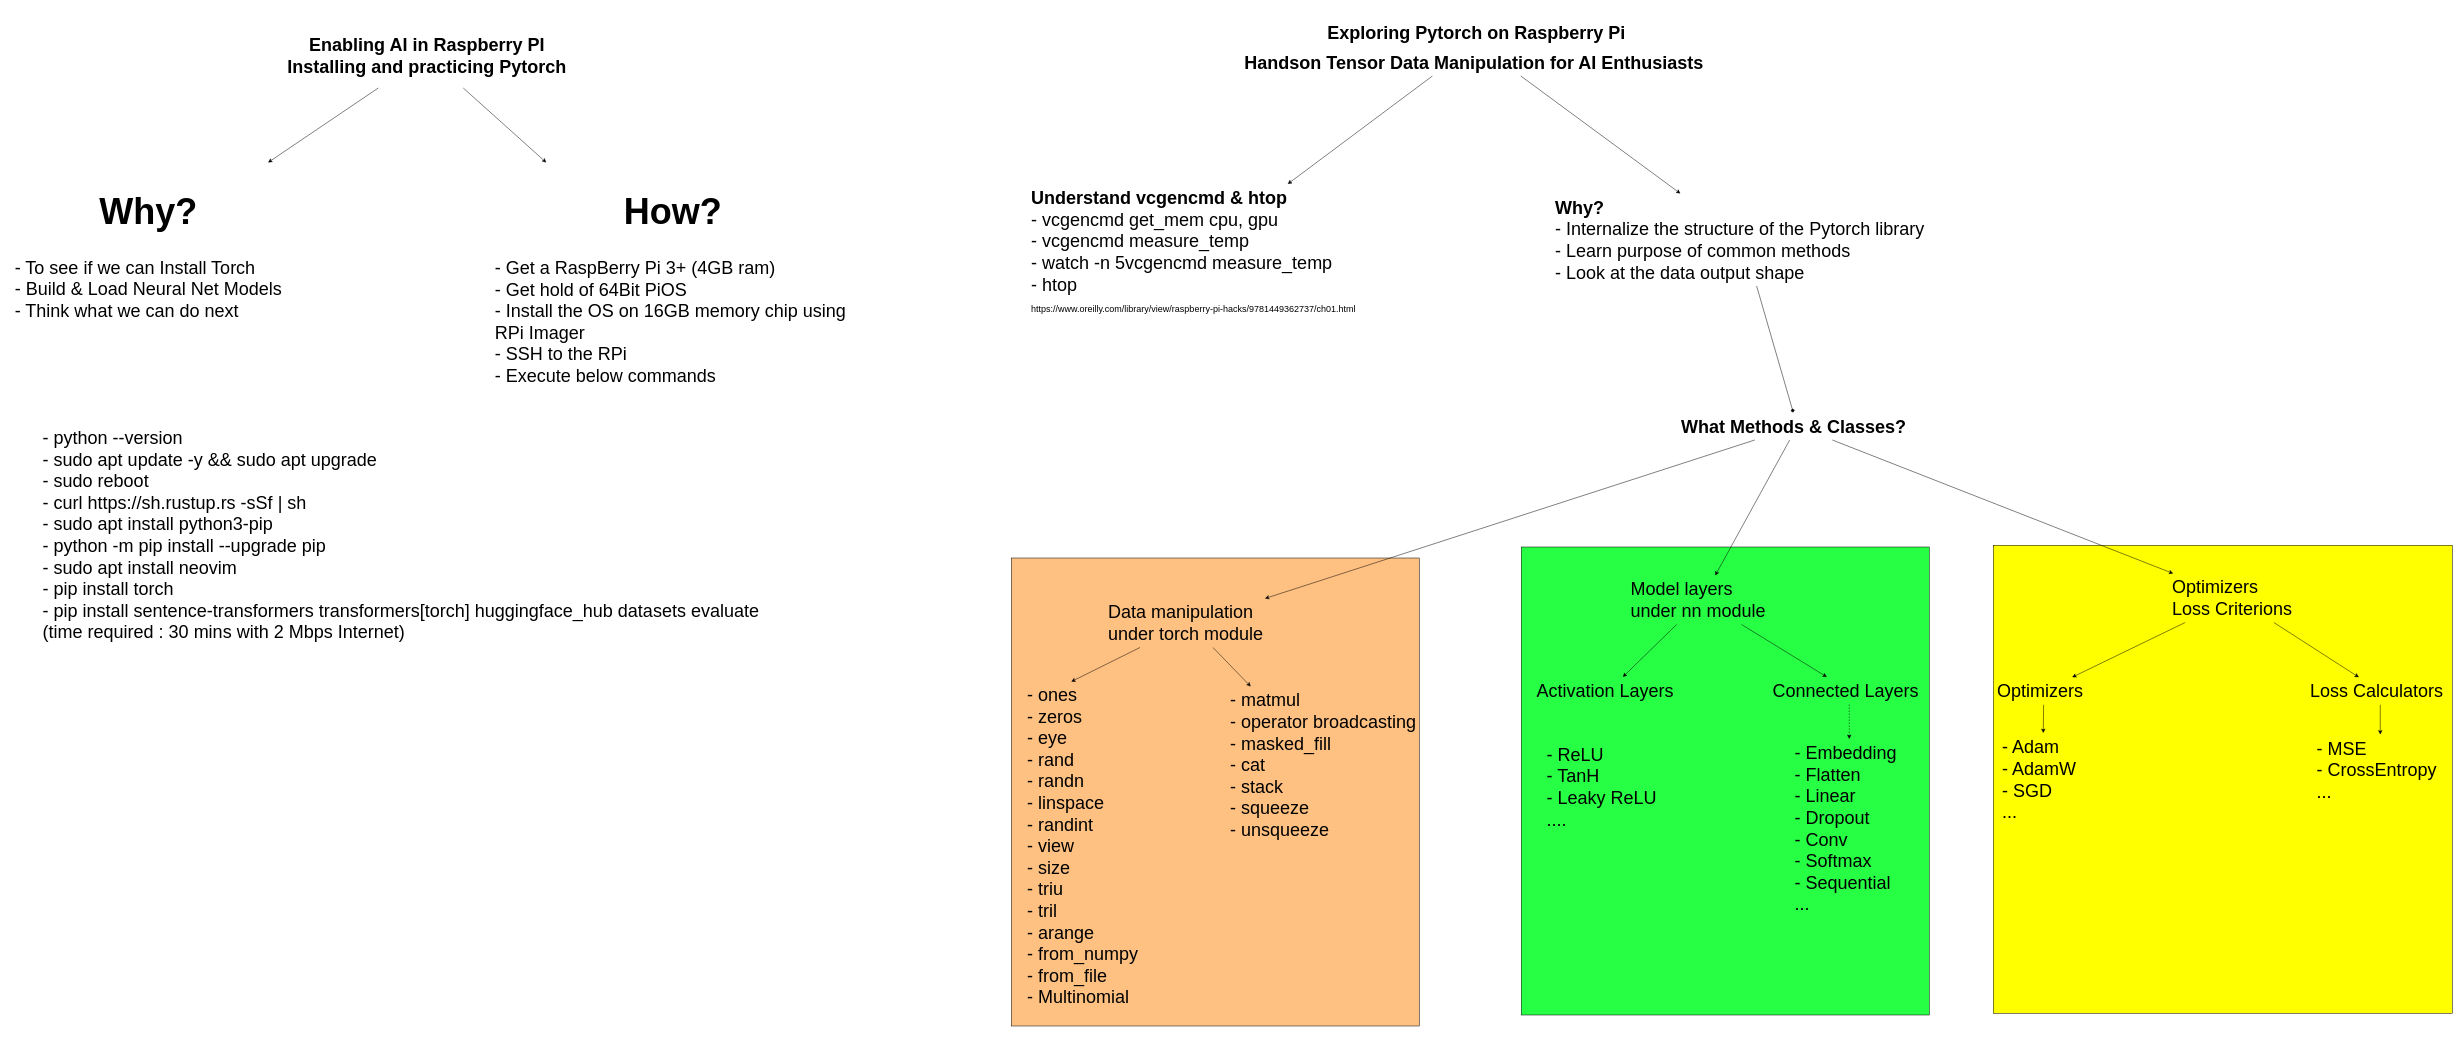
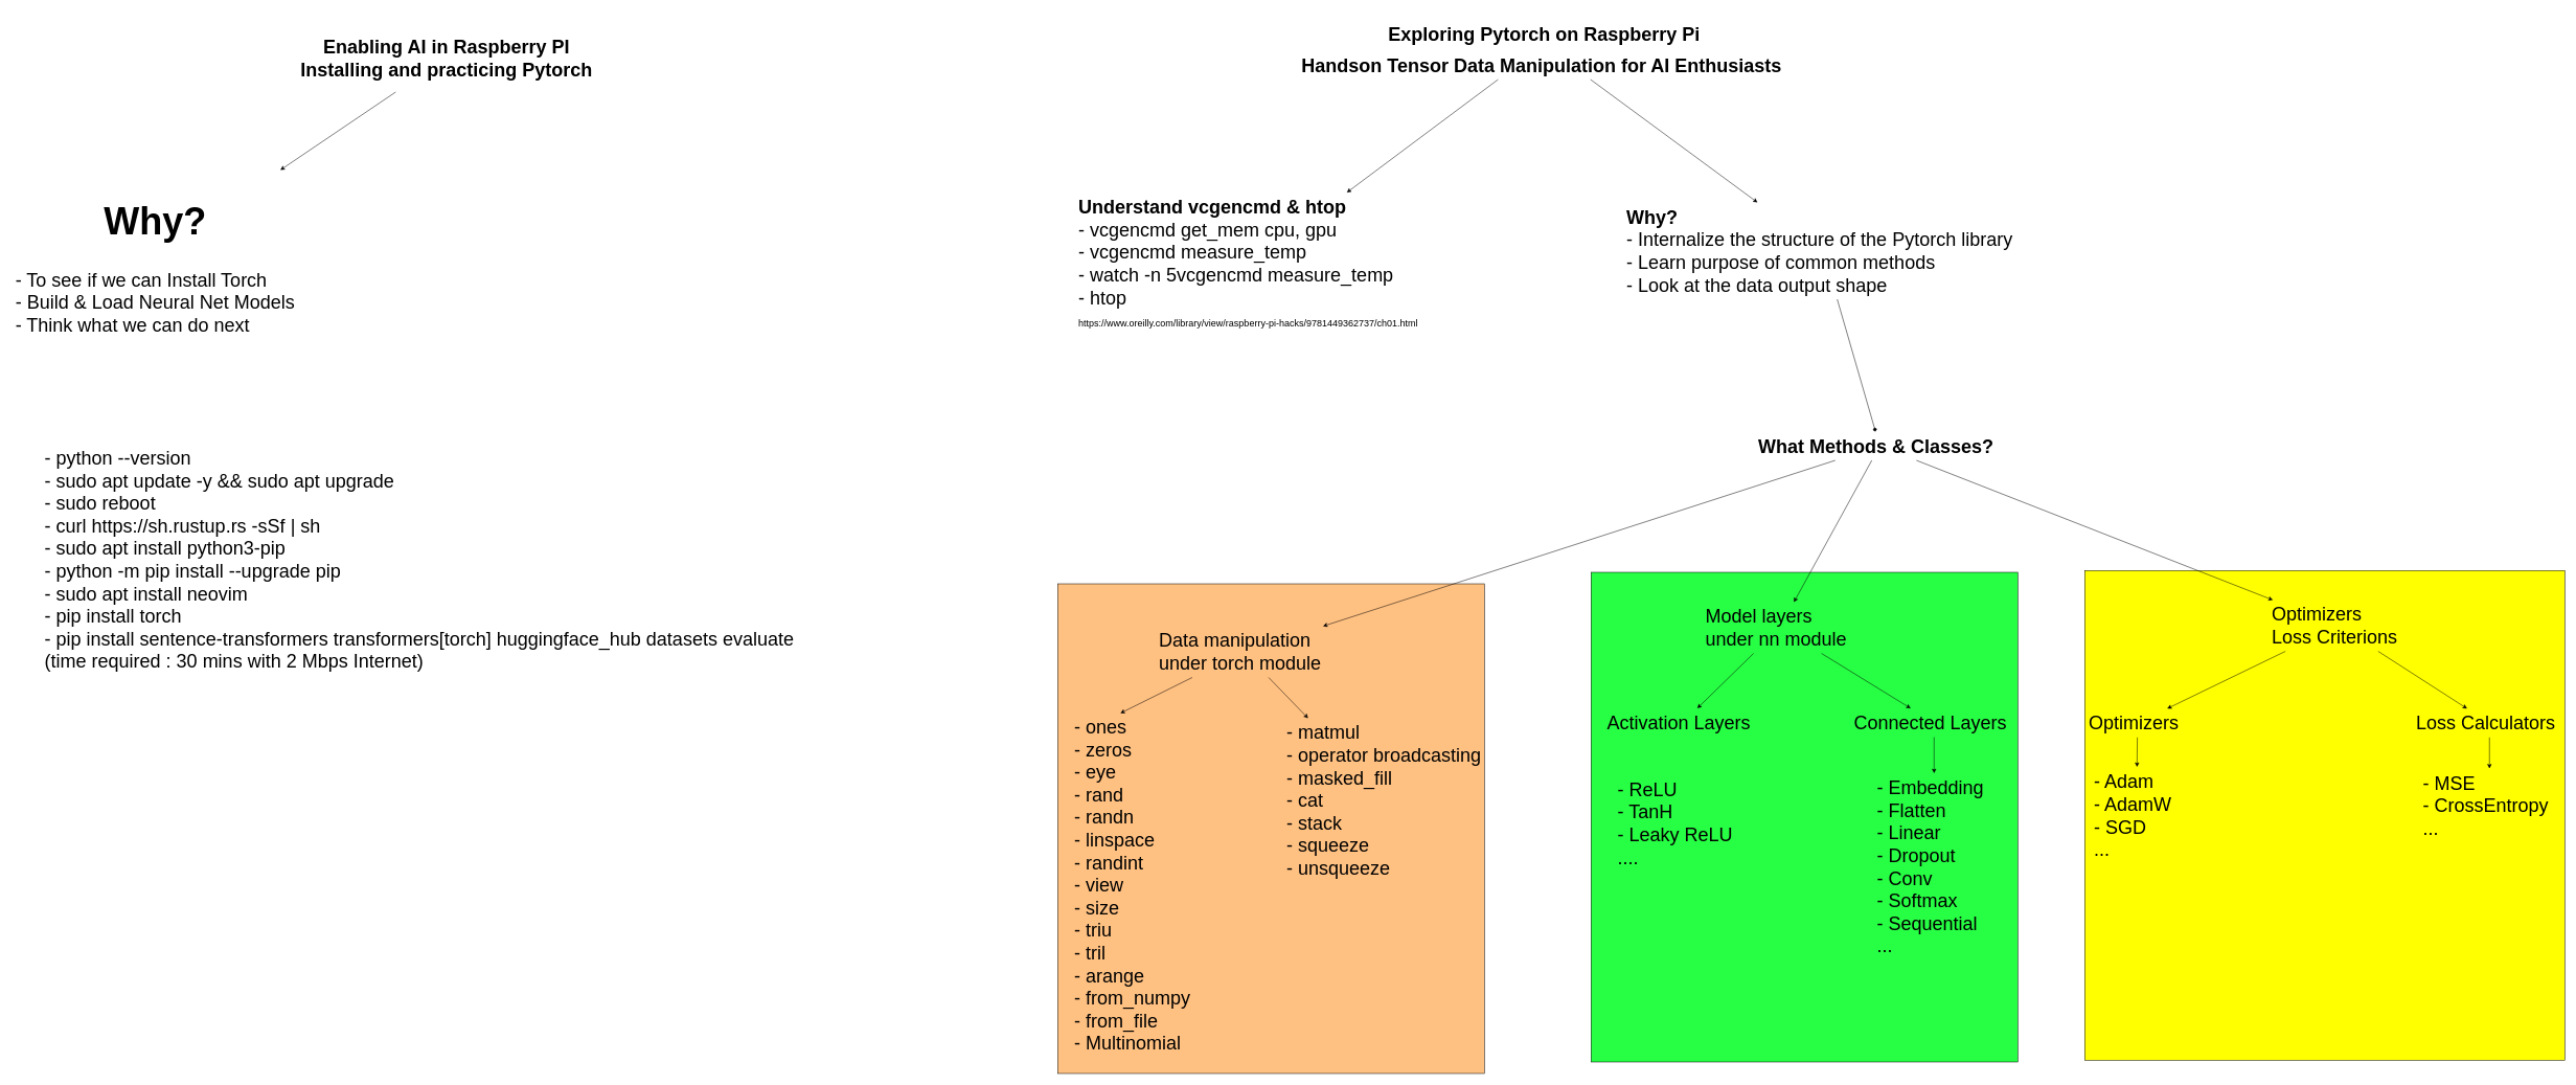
  <mxCell id="0" />
  <mxCell id="1" parent="0" />
  <mxCell id="2" value="" style="whiteSpace=wrap;html=1;fontSize=18;fillColor=#FFFF00;" vertex="1" parent="1"><mxGeometry x="3986" y="1089.5" width="918" height="936" as="geometry" /></mxCell>
  <mxCell id="3" value="" style="whiteSpace=wrap;html=1;fontSize=18;fillColor=#26FF43;" vertex="1" parent="1"><mxGeometry x="3042" y="1093" width="816" height="936" as="geometry" /></mxCell>
  <mxCell id="4" value="" style="whiteSpace=wrap;html=1;fontSize=18;fillColor=#FFC182;" vertex="1" parent="1"><mxGeometry x="2022" y="1115" width="816" height="936" as="geometry" /></mxCell>
  <mxCell id="5" value="" style="edgeStyle=none;html=1;fontSize=36;" edge="1" parent="1" source="7" target="8"><mxGeometry relative="1" as="geometry" /></mxCell>
- <mxCell id="6" style="edgeStyle=none;html=1;fontSize=36;" edge="1" parent="1" source="7" target="9"><mxGeometry relative="1" as="geometry" /></mxCell>
  <mxCell id="7" value="&lt;h1&gt;&lt;font style=&quot;font-size: 36px;&quot;&gt;Enabling AI in Raspberry PI&lt;br&gt;&lt;/font&gt;&lt;font style=&quot;font-size: 36px;&quot;&gt;Installing and practicing Pytorch&lt;/font&gt;&lt;/h1&gt;" style="text;html=1;align=center;verticalAlign=middle;resizable=0;points=[];autosize=1;strokeColor=none;fillColor=none;" vertex="1" parent="1"><mxGeometry x="565" y="44" width="576" height="131" as="geometry" /></mxCell>
  <mxCell id="8" value="&lt;h1&gt;Why?&lt;/h1&gt;&lt;div style=&quot;text-align: left;&quot;&gt;&lt;span style=&quot;background-color: initial;&quot;&gt;- To see if we can Install Torch&lt;/span&gt;&lt;/div&gt;&lt;div style=&quot;text-align: left;&quot;&gt;&lt;span style=&quot;background-color: initial;&quot;&gt;- Build &amp;amp; Load Neural Net Models&lt;/span&gt;&lt;/div&gt;&lt;div style=&quot;text-align: left;&quot;&gt;&lt;span style=&quot;background-color: initial;&quot;&gt;- Think what we can do next&lt;/span&gt;&lt;/div&gt;" style="text;html=1;align=center;verticalAlign=middle;resizable=0;points=[];autosize=1;strokeColor=none;fillColor=none;fontSize=36;" vertex="1" parent="1"><mxGeometry x="20" y="324" width="552" height="324" as="geometry" /></mxCell>
- <mxCell id="9" value="&lt;h1&gt;How?&lt;/h1&gt;&lt;div style=&quot;text-align: left;&quot;&gt;&lt;span style=&quot;background-color: initial;&quot;&gt;- Get a RaspBerry Pi 3+ (4GB ram)&lt;/span&gt;&lt;/div&gt;&lt;div style=&quot;text-align: left;&quot;&gt;&lt;span style=&quot;background-color: initial;&quot;&gt;- Get hold of 64Bit PiOS&lt;/span&gt;&lt;/div&gt;&lt;div style=&quot;text-align: left;&quot;&gt;&lt;span style=&quot;background-color: initial;&quot;&gt;- Install the OS on 16GB memory chip using&amp;nbsp;&lt;/span&gt;&lt;/div&gt;&lt;div style=&quot;text-align: left;&quot;&gt;&lt;span style=&quot;background-color: initial;&quot;&gt;RPi Imager&lt;/span&gt;&lt;/div&gt;&lt;div style=&quot;text-align: left;&quot;&gt;&lt;span style=&quot;background-color: initial;&quot;&gt;- SSH to the RPi&lt;/span&gt;&lt;/div&gt;&lt;div style=&quot;text-align: left;&quot;&gt;&lt;span style=&quot;background-color: initial;&quot;&gt;- Execute below commands&amp;nbsp;&lt;/span&gt;&lt;/div&gt;" style="text;html=1;align=center;verticalAlign=middle;resizable=0;points=[];autosize=1;strokeColor=none;fillColor=none;fontSize=36;" vertex="1" parent="1"><mxGeometry x="980" y="324" width="730" height="454" as="geometry" /></mxCell>
  <mxCell id="10" value="&lt;div style=&quot;text-align: left;&quot;&gt;-&amp;nbsp;&lt;span style=&quot;background-color: initial;&quot;&gt;python --version&lt;/span&gt;&lt;/div&gt;&lt;div style=&quot;text-align: left;&quot;&gt;- sudo apt update -y &amp;amp;&amp;amp; sudo apt upgrade&lt;/div&gt;&lt;div style=&quot;text-align: left;&quot;&gt;&lt;span style=&quot;background-color: initial;&quot;&gt;- sudo reboot&lt;/span&gt;&lt;br&gt;&lt;/div&gt;&lt;div style=&quot;text-align: left;&quot;&gt;&lt;span style=&quot;background-color: initial;&quot;&gt;- curl https://sh.rustup.rs -sSf | sh&lt;/span&gt;&lt;/div&gt;&lt;div style=&quot;text-align: left;&quot;&gt;&lt;span style=&quot;background-color: initial;&quot;&gt;- sudo apt install python3-pip&lt;/span&gt;&lt;br&gt;&lt;/div&gt;&lt;div style=&quot;text-align: left;&quot;&gt;&lt;span style=&quot;background-color: initial;&quot;&gt;- python -m pip install --upgrade pip&lt;/span&gt;&lt;br&gt;&lt;/div&gt;&lt;div style=&quot;text-align: left;&quot;&gt;&lt;span style=&quot;background-color: initial;&quot;&gt;- sudo apt install neovim&lt;/span&gt;&lt;br&gt;&lt;/div&gt;&lt;div style=&quot;text-align: left;&quot;&gt;&lt;span style=&quot;background-color: initial;&quot;&gt;- pip install torch&lt;/span&gt;&lt;br&gt;&lt;/div&gt;&lt;div style=&quot;text-align: left;&quot;&gt;&lt;span style=&quot;background-color: initial;&quot;&gt;- pip install sentence-transformers transformers[torch] huggingface_hub datasets evaluate&lt;/span&gt;&lt;br&gt;&lt;/div&gt;&lt;div style=&quot;text-align: left;&quot;&gt;&lt;span style=&quot;background-color: initial;&quot;&gt;(time required : 30 mins with 2 Mbps Internet)&lt;/span&gt;&lt;/div&gt;" style="text;html=1;align=center;verticalAlign=middle;resizable=0;points=[];autosize=1;strokeColor=none;fillColor=none;fontSize=36;" vertex="1" parent="1"><mxGeometry x="75" y="847" width="1451" height="444" as="geometry" /></mxCell>
  <mxCell id="11" value="" style="edgeStyle=none;html=1;fontSize=36;" edge="1" parent="1" source="13" target="14"><mxGeometry relative="1" as="geometry"><mxPoint x="2602.058" y="324" as="targetPoint" /></mxGeometry></mxCell>
  <mxCell id="12" style="edgeStyle=none;html=1;fontSize=36;" edge="1" parent="1" source="13" target="16"><mxGeometry relative="1" as="geometry" /></mxCell>
  <mxCell id="13" value="&lt;h1&gt;&lt;span style=&quot;font-size: 36px;&quot;&gt;Exploring Pytorch on Raspberry Pi&lt;/span&gt;&lt;/h1&gt;&lt;div&gt;&lt;span style=&quot;font-size: 36px;&quot;&gt;&lt;b&gt;Handson Tensor Data Manipulation for AI Enthusiasts&amp;nbsp;&lt;/b&gt;&lt;/span&gt;&lt;/div&gt;" style="text;html=1;align=center;verticalAlign=middle;resizable=0;points=[];autosize=1;strokeColor=none;fillColor=none;" vertex="1" parent="1"><mxGeometry x="2479" y="20" width="946" height="131" as="geometry" /></mxCell>
  <mxCell id="14" value="&lt;b&gt;Understand vcgencmd &amp;amp; htop&lt;br&gt;&lt;/b&gt;- vcgencmd get_mem cpu, gpu&lt;br&gt;- vcgencmd measure_temp&lt;br&gt;- watch -n 5vcgencmd measure_temp&lt;br&gt;- htop&lt;br&gt;&lt;font style=&quot;font-size: 18px;&quot;&gt;https://www.oreilly.com/library/view/raspberry-pi-hacks/9781449362737/ch01.html&lt;/font&gt;" style="text;html=1;align=left;verticalAlign=middle;resizable=0;points=[];autosize=1;strokeColor=none;fillColor=none;fontSize=36;" vertex="1" parent="1"><mxGeometry x="2060" y="367" width="667" height="271" as="geometry" /></mxCell>
  <mxCell id="15" value="" style="edgeStyle=none;html=1;fontSize=36;endArrow=diamond;" edge="1" parent="1" source="16" target="20"><mxGeometry relative="1" as="geometry" /></mxCell>
  <mxCell id="16" value="&lt;b&gt;Why?&lt;/b&gt;&lt;br&gt;- Internalize the structure of the Pytorch library&lt;br&gt;- Learn purpose of common methods&amp;nbsp;&lt;br&gt;- Look at the data output shape&amp;nbsp;" style="text;html=1;align=left;verticalAlign=middle;resizable=0;points=[];autosize=1;strokeColor=none;fillColor=none;fontSize=36;" vertex="1" parent="1"><mxGeometry x="3108" y="386" width="756" height="185" as="geometry" /></mxCell>
  <mxCell id="17" style="edgeStyle=none;html=1;fontSize=18;" edge="1" parent="1" source="20" target="23"><mxGeometry relative="1" as="geometry" /></mxCell>
  <mxCell id="18" style="edgeStyle=none;html=1;fontSize=18;" edge="1" parent="1" source="20" target="26"><mxGeometry relative="1" as="geometry" /></mxCell>
  <mxCell id="19" style="edgeStyle=none;html=1;fontSize=18;" edge="1" parent="1" source="20" target="29"><mxGeometry relative="1" as="geometry" /></mxCell>
  <mxCell id="20" value="&lt;b&gt;What Methods &amp;amp; Classes?&lt;/b&gt;" style="text;html=1;align=left;verticalAlign=middle;resizable=0;points=[];autosize=1;strokeColor=none;fillColor=none;fontSize=36;" vertex="1" parent="1"><mxGeometry x="3360" y="824" width="468" height="55" as="geometry" /></mxCell>
  <mxCell id="21" style="edgeStyle=none;html=1;entryX=0.375;entryY=0.002;entryDx=0;entryDy=0;entryPerimeter=0;fontSize=18;" edge="1" parent="1" source="23" target="30"><mxGeometry relative="1" as="geometry" /></mxCell>
  <mxCell id="22" style="edgeStyle=none;html=1;fontSize=18;" edge="1" parent="1" source="23" target="31"><mxGeometry relative="1" as="geometry" /></mxCell>
  <mxCell id="23" value="Data manipulation&lt;br&gt;under torch module" style="text;html=1;align=left;verticalAlign=middle;resizable=0;points=[];autosize=1;strokeColor=none;fillColor=none;fontSize=36;" vertex="1" parent="1"><mxGeometry x="2214" y="1196" width="328" height="98" as="geometry" /></mxCell>
  <mxCell id="24" style="edgeStyle=none;html=1;fontSize=18;" edge="1" parent="1" source="26" target="38"><mxGeometry relative="1" as="geometry" /></mxCell>
  <mxCell id="25" style="edgeStyle=none;html=1;fontSize=18;" edge="1" parent="1" source="26" target="40"><mxGeometry relative="1" as="geometry" /></mxCell>
  <mxCell id="26" value="Optimizers&lt;br&gt;Loss Criterions" style="text;html=1;align=left;verticalAlign=middle;resizable=0;points=[];autosize=1;strokeColor=none;fillColor=none;fontSize=36;" vertex="1" parent="1"><mxGeometry x="4342" y="1146" width="258" height="98" as="geometry" /></mxCell>
  <mxCell id="27" style="edgeStyle=none;html=1;fontSize=18;" edge="1" parent="1" source="29" target="33"><mxGeometry relative="1" as="geometry" /></mxCell>
  <mxCell id="28" style="edgeStyle=none;html=1;fontSize=18;" edge="1" parent="1" source="29" target="35"><mxGeometry relative="1" as="geometry" /></mxCell>
  <mxCell id="29" value="Model layers&lt;br&gt;under nn module" style="text;html=1;align=left;verticalAlign=middle;resizable=0;points=[];autosize=1;strokeColor=none;fillColor=none;fontSize=36;" vertex="1" parent="1"><mxGeometry x="3259" y="1150" width="288" height="98" as="geometry" /></mxCell>
  <mxCell id="30" value="- ones&lt;br&gt;- zeros&lt;br&gt;- eye&lt;br&gt;- rand&lt;br&gt;- randn&lt;br&gt;- linspace&lt;br&gt;- randint&lt;br&gt;- view&lt;br&gt;- size&lt;br&gt;- triu&lt;br&gt;- tril&lt;br&gt;- arange&lt;br&gt;- from_numpy&lt;br&gt;- from_file&lt;br&gt;- Multinomial" style="text;html=1;align=left;verticalAlign=middle;resizable=0;points=[];autosize=1;strokeColor=none;fillColor=none;fontSize=36;" vertex="1" parent="1"><mxGeometry x="2052" y="1361" width="240" height="660" as="geometry" /></mxCell>
  <mxCell id="31" value="- matmul&lt;br&gt;- operator broadcasting&lt;br&gt;- masked_fill&lt;br&gt;- cat&lt;br&gt;- stack&lt;br&gt;- squeeze&lt;br&gt;- unsqueeze" style="text;html=1;align=left;verticalAlign=middle;resizable=0;points=[];autosize=1;strokeColor=none;fillColor=none;fontSize=36;" vertex="1" parent="1"><mxGeometry x="2458" y="1372" width="390" height="314" as="geometry" /></mxCell>
  <mxCell id="32" value="- ReLU&lt;br&gt;- TanH&lt;br&gt;- Leaky ReLU&lt;br&gt;...." style="text;html=1;align=left;verticalAlign=middle;resizable=0;points=[];autosize=1;strokeColor=none;fillColor=none;fontSize=36;" vertex="1" parent="1"><mxGeometry x="3091" y="1480" width="238" height="185" as="geometry" /></mxCell>
  <mxCell id="33" value="Activation Layers" style="text;html=1;align=left;verticalAlign=middle;resizable=0;points=[];autosize=1;strokeColor=none;fillColor=none;fontSize=36;" vertex="1" parent="1"><mxGeometry x="3071" y="1353" width="292" height="55" as="geometry" /></mxCell>
- <mxCell id="34" style="edgeStyle=none;html=1;fontSize=18;dashed=1;" edge="1" parent="1" source="35" target="36"><mxGeometry relative="1" as="geometry" /></mxCell>
+ <mxCell id="34" style="edgeStyle=none;html=1;fontSize=18;" edge="1" parent="1" source="35" target="36"><mxGeometry relative="1" as="geometry" /></mxCell>
  <mxCell id="35" value="Connected Layers" style="text;html=1;align=left;verticalAlign=middle;resizable=0;points=[];autosize=1;strokeColor=none;fillColor=none;fontSize=36;" vertex="1" parent="1"><mxGeometry x="3543" y="1353" width="310" height="55" as="geometry" /></mxCell>
  <mxCell id="36" value="- Embedding&lt;br&gt;- Flatten&lt;br&gt;- Linear&lt;br&gt;- Dropout&lt;br&gt;- Conv&lt;br&gt;- Softmax&lt;br&gt;- Sequential&lt;br&gt;..." style="text;html=1;align=left;verticalAlign=middle;resizable=0;points=[];autosize=1;strokeColor=none;fillColor=none;fontSize=36;" vertex="1" parent="1"><mxGeometry x="3587" y="1477" width="222" height="358" as="geometry" /></mxCell>
  <mxCell id="37" style="edgeStyle=none;html=1;fontSize=18;" edge="1" parent="1" source="38" target="41"><mxGeometry relative="1" as="geometry" /></mxCell>
  <mxCell id="38" value="Optimizers" style="text;html=1;align=left;verticalAlign=middle;resizable=0;points=[];autosize=1;strokeColor=none;fillColor=none;fontSize=36;" vertex="1" parent="1"><mxGeometry x="3992" y="1353.5" width="190" height="55" as="geometry" /></mxCell>
  <mxCell id="39" style="edgeStyle=none;html=1;fontSize=18;" edge="1" parent="1" source="40" target="42"><mxGeometry relative="1" as="geometry" /></mxCell>
  <mxCell id="40" value="Loss Calculators" style="text;html=1;align=left;verticalAlign=middle;resizable=0;points=[];autosize=1;strokeColor=none;fillColor=none;fontSize=36;" vertex="1" parent="1"><mxGeometry x="4618" y="1353.5" width="284" height="55" as="geometry" /></mxCell>
  <mxCell id="41" value="- Adam&lt;br&gt;- AdamW&lt;br&gt;- SGD&lt;br&gt;..." style="text;html=1;align=left;verticalAlign=middle;resizable=0;points=[];autosize=1;strokeColor=none;fillColor=none;fontSize=36;" vertex="1" parent="1"><mxGeometry x="4002" y="1465" width="166" height="185" as="geometry" /></mxCell>
  <mxCell id="42" value="- MSE&lt;br&gt;- CrossEntropy&lt;br&gt;..." style="text;html=1;align=left;verticalAlign=middle;resizable=0;points=[];autosize=1;strokeColor=none;fillColor=none;fontSize=36;" vertex="1" parent="1"><mxGeometry x="4631" y="1468" width="258" height="142" as="geometry" /></mxCell>
